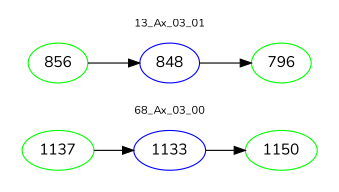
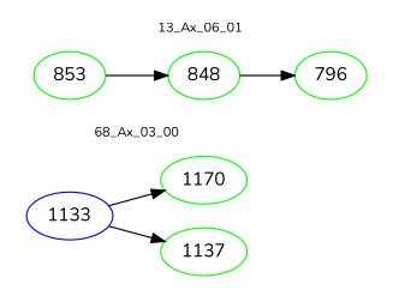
  digraph {
    fontname=Nunito
    rankdir=LR
    node [color=green fontname=Nunito]
    edge [color=black fontname=Nunito]
    n1 [label=1137]
    n2 [color=blue label=1133]
-   n3 [label=1150]
-   n4 [label=856]
-   n5 [color=blue label=848]
+   n3 [label=1170]
+   n4 [label=853]
+   n5 [label=848]
    n6 [label=796]
    subgraph cluster_1 {
      color=white
      fontsize=10
      label="68_Ax_03_00"
      n1
      n2
      n3
    }
    subgraph cluster_2 {
      color=white
      fontsize=10
-     label="13_Ax_03_01"
+     label="13_Ax_06_01"
      n4
      n5
      n6
    }
-   n1 -> n2
+   n2 -> n1
    n2 -> n3
    n4 -> n5
    n5 -> n6
  }
